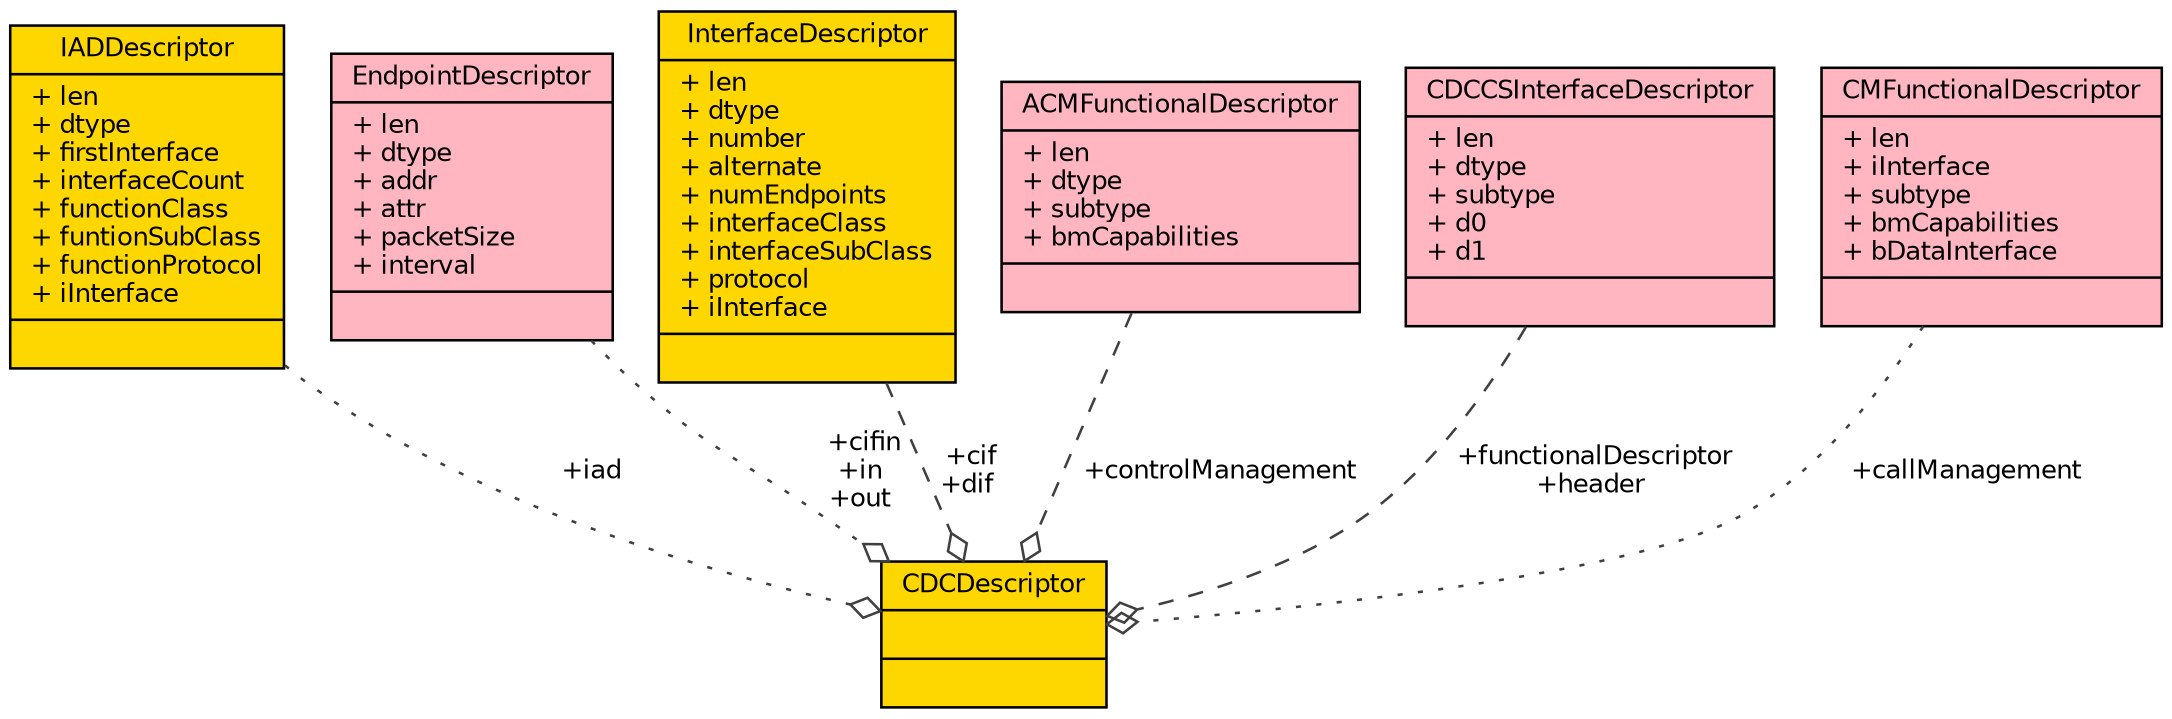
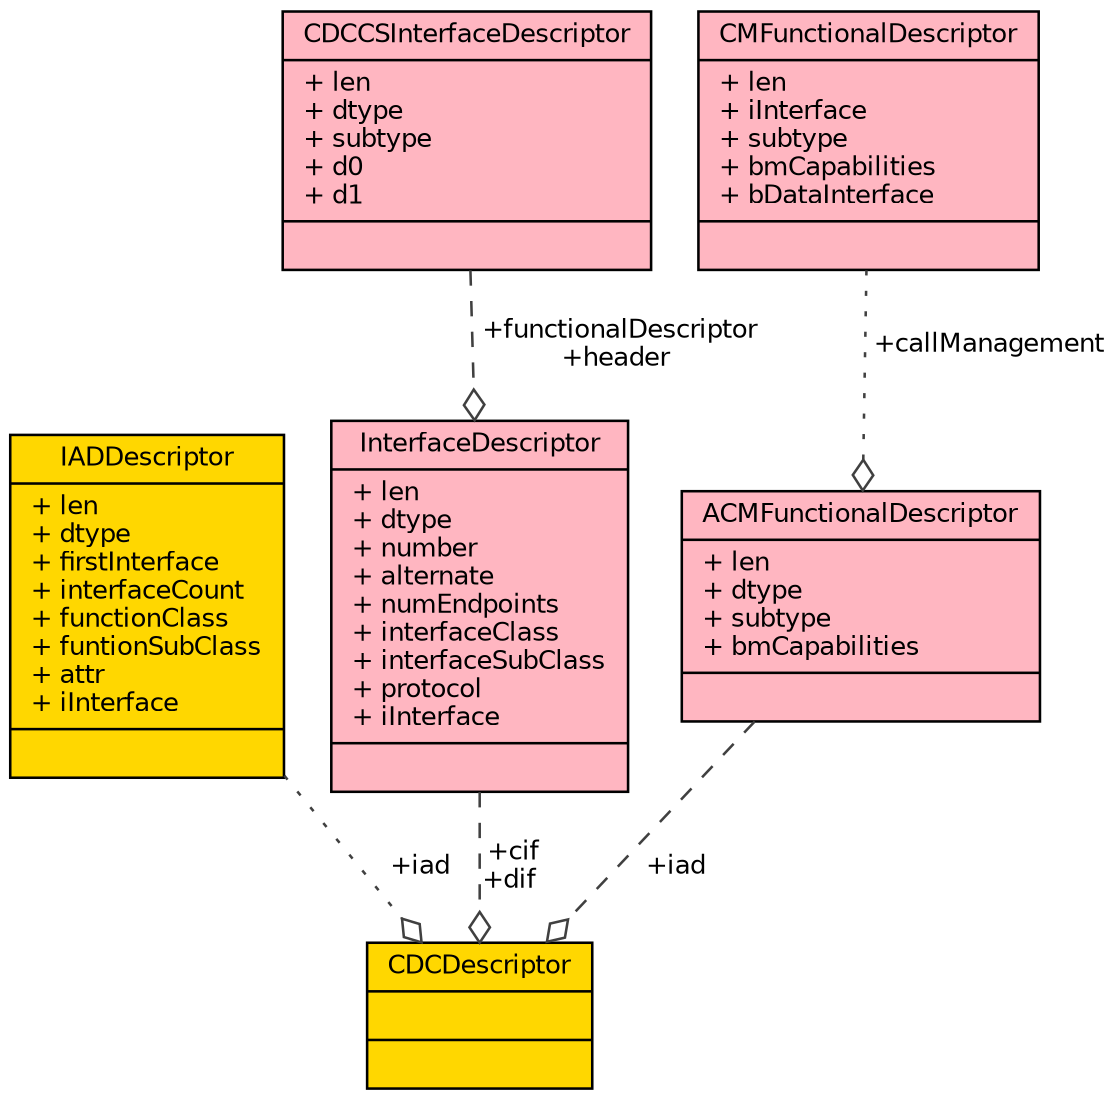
  digraph {
    node [color=black fillcolor=lightpink fontname=Helvetica fontsize=10 shape=record style=filled]
    edge [arrowhead=odiamond color=grey25 fontname=Helvetica fontsize=10 labelfontname=Helvetica labelfontsize=10 style=dotted]
    n1 [fillcolor=gold fontcolor=black height=0.2 label="{CDCDescriptor\n||}" width=0.4]
-   n2 [fillcolor=gold height=0.2 label="{IADDescriptor\n|+ len\l+ dtype\l+ firstInterface\l+ interfaceCount\l+ functionClass\l+ funtionSubClass\l+ functionProtocol\l+ iInterface\l|}" width=0.4]
-   n3 [height=0.2 label="{EndpointDescriptor\n|+ len\l+ dtype\l+ addr\l+ attr\l+ packetSize\l+ interval\l|}" width=0.4]
-   n4 [fillcolor=gold height=0.2 label="{InterfaceDescriptor\n|+ len\l+ dtype\l+ number\l+ alternate\l+ numEndpoints\l+ interfaceClass\l+ interfaceSubClass\l+ protocol\l+ iInterface\l|}" width=0.4]
+   n2 [fillcolor=gold height=0.2 label="{IADDescriptor\n|+ len\l+ dtype\l+ firstInterface\l+ interfaceCount\l+ functionClass\l+ funtionSubClass\l+ attr\l+ iInterface\l|}" width=0.4]
+   n4 [height=0.2 label="{InterfaceDescriptor\n|+ len\l+ dtype\l+ number\l+ alternate\l+ numEndpoints\l+ interfaceClass\l+ interfaceSubClass\l+ protocol\l+ iInterface\l|}" width=0.4]
    n5 [height=0.2 label="{ACMFunctionalDescriptor\n|+ len\l+ dtype\l+ subtype\l+ bmCapabilities\l|}" width=0.4]
    n6 [height=0.2 label="{CDCCSInterfaceDescriptor\n|+ len\l+ dtype\l+ subtype\l+ d0\l+ d1\l|}" width=0.4]
    n7 [height=0.2 label="{CMFunctionalDescriptor\n|+ len\l+ iInterface\l+ subtype\l+ bmCapabilities\l+ bDataInterface\l|}" width=0.4]
    n2 -> n1 [label=" +iad"]
-   n3 -> n1 [label=" +cifin\n+in\n+out"]
    n4 -> n1 [label=" +cif\n+dif" style=dashed]
-   n5 -> n1 [label=" +controlManagement" style=dashed]
-   n6 -> n1 [label=" +functionalDescriptor\n+header" style=dashed]
-   n7 -> n1 [label=" +callManagement"]
+   n5 -> n1 [label=" +iad" style=dashed]
+   n6 -> n4 [label=" +functionalDescriptor\n+header" style=dashed]
+   n7 -> n5 [label=" +callManagement"]
  }
